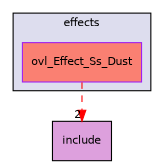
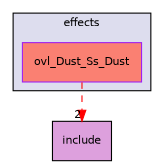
  digraph {
    compound=true
    node [fontname=Helvetica fontsize=10 shape=box style=filled]
-   n1 [fillcolor=salmon label=ovl_Effect_Ss_Dust pencolor=black color=purple]
+   n1 [fillcolor=salmon label=ovl_Dust_Ss_Dust pencolor=black color=purple]
    n2 [color=black fillcolor=plum label=include]
    subgraph cluster_1 {
      bgcolor="#ddddee"
      fontname=Helvetica
      fontsize=10
      label=effects
      pencolor=black
      n1
    }
    n1 -> n2 [headlabel=2 labeldistance=1.5 labelfontname=Helvetica labelfontsize=10 color=red style=dashed]
  }
